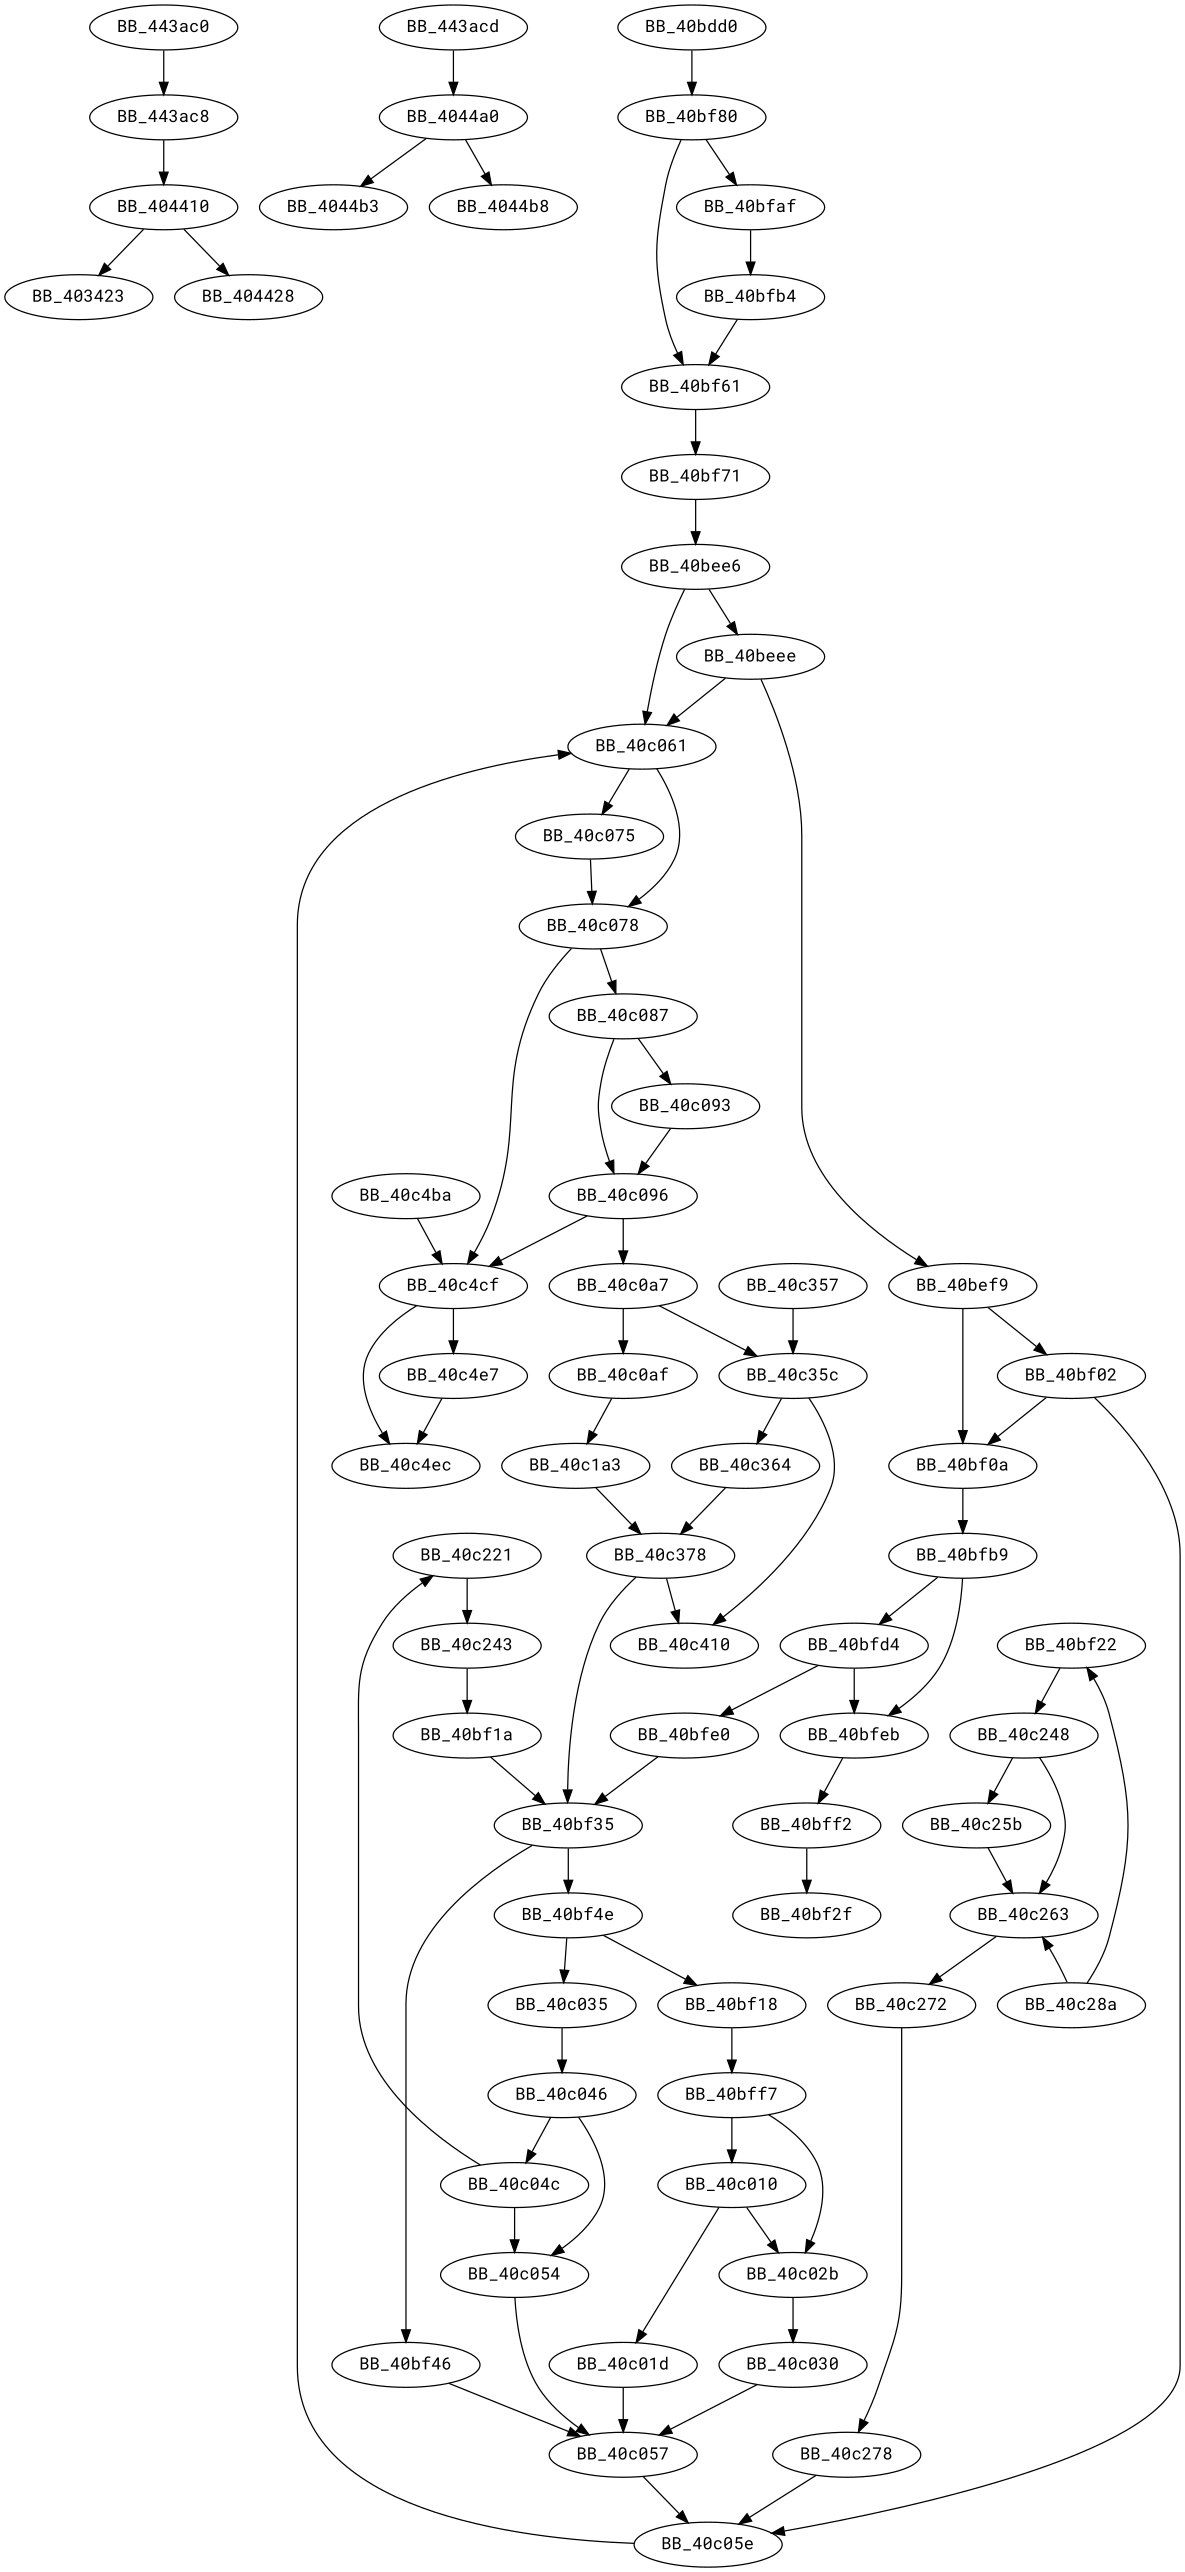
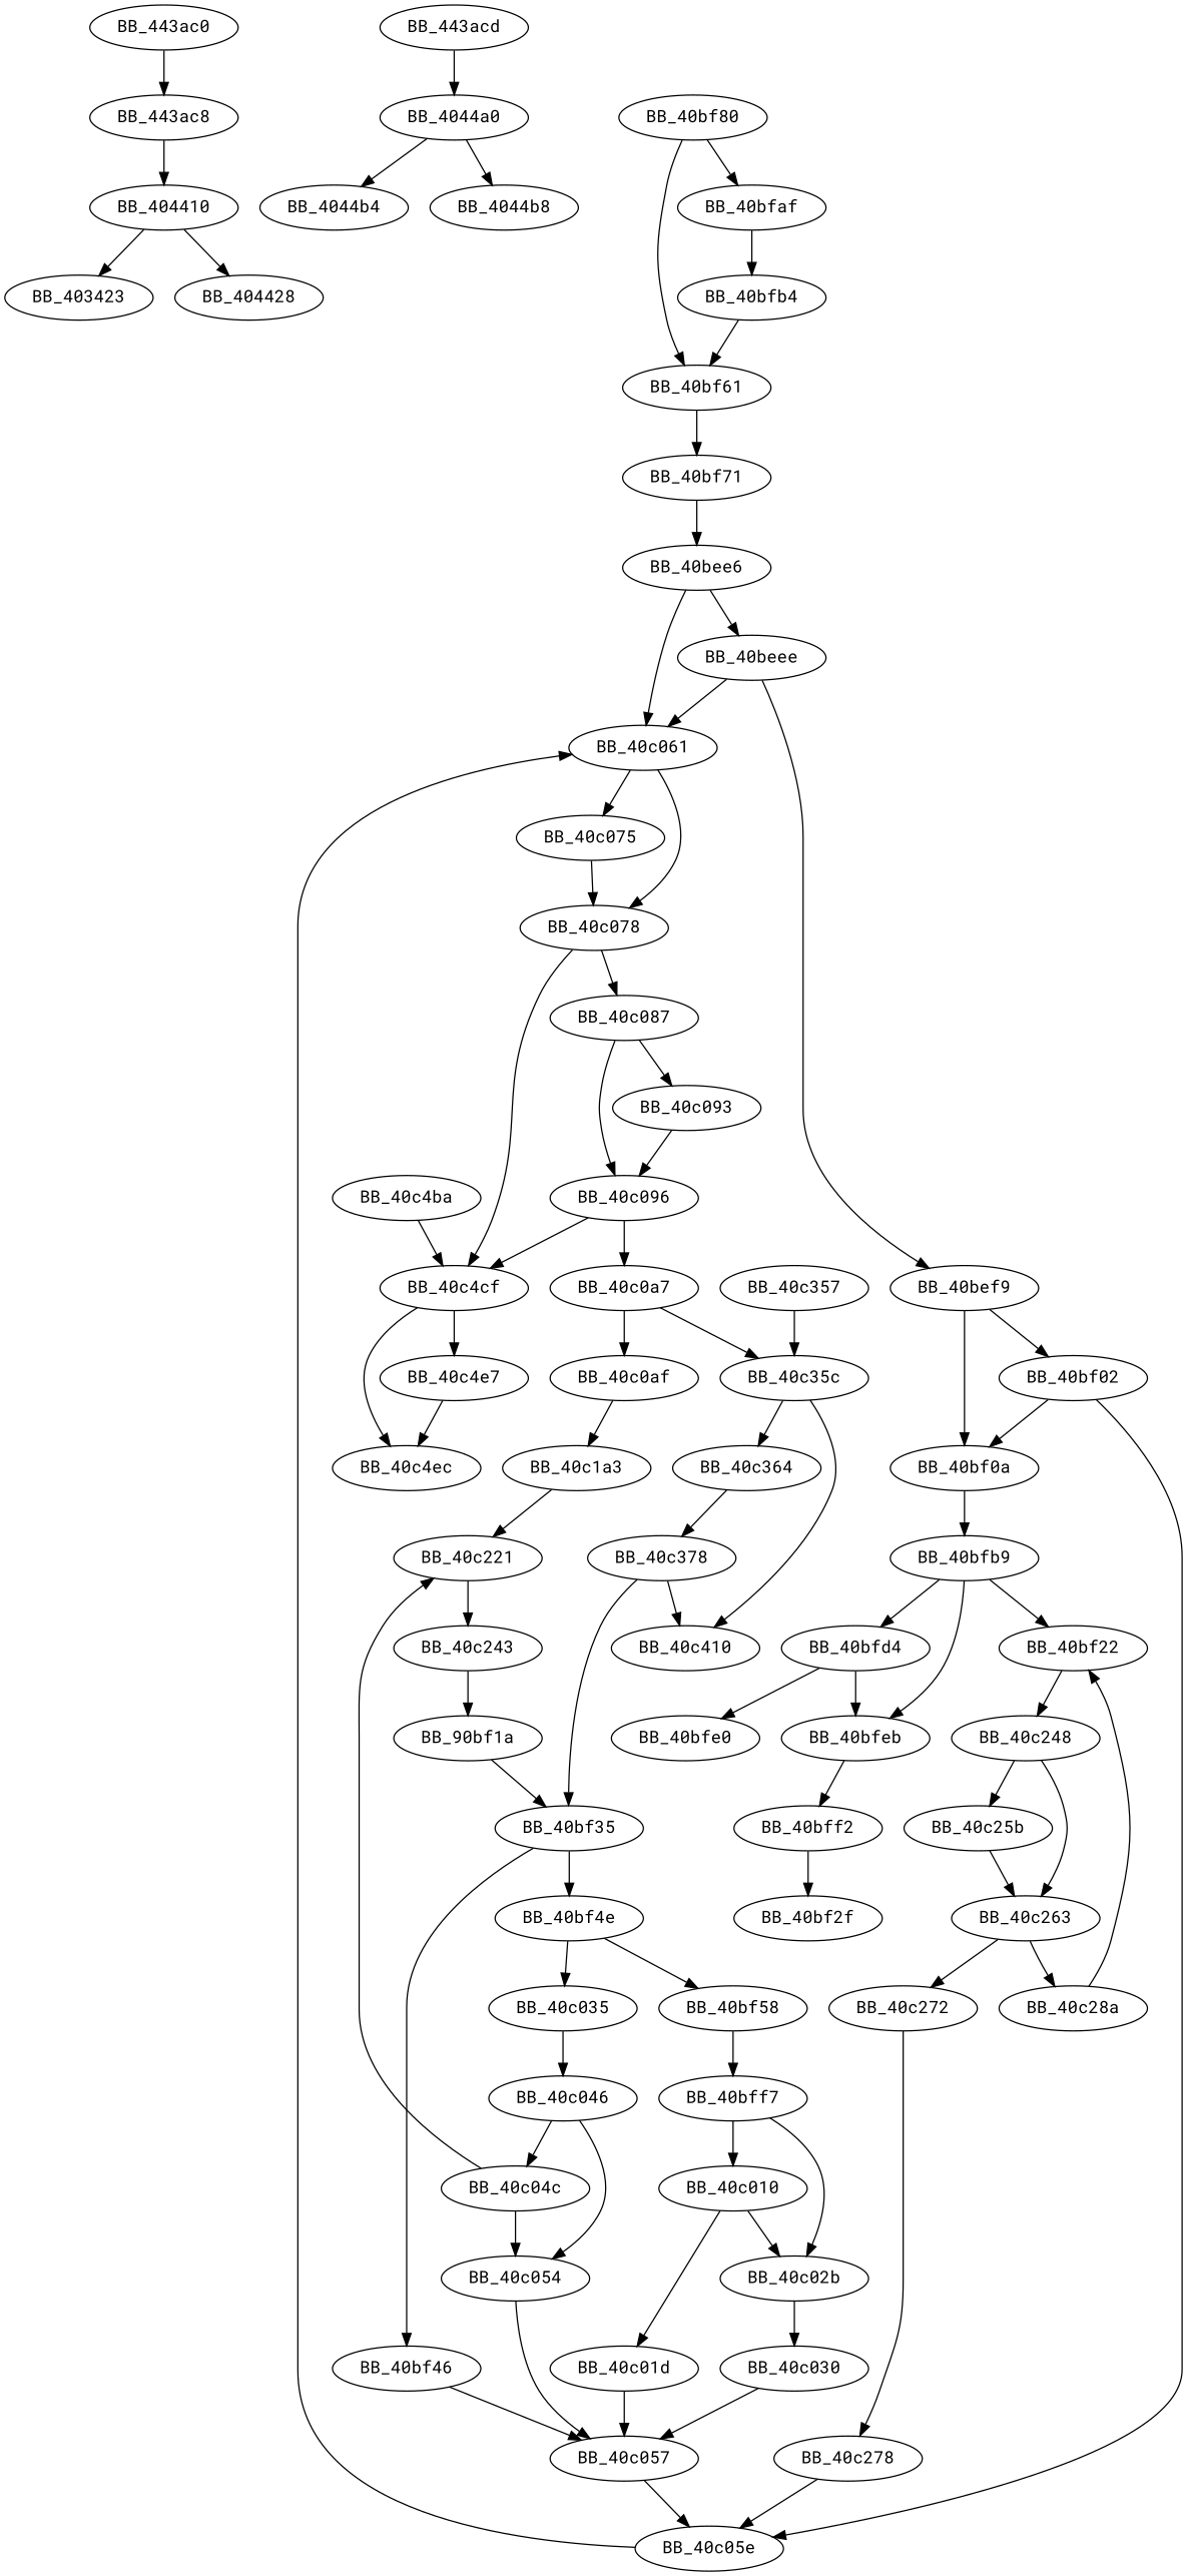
  digraph {
    fontname="Roboto Mono"
    node [fontname="Roboto Mono"]
    edge [fontname="Roboto Mono"]
    n1 [label=BB_403423]
    BB_404410
    BB_404428
    BB_4044a0
-   BB_4044b3
+   BB_4044b3 [label=BB_4044b4]
    BB_4044b8
-   BB_40bdd0
    BB_40bf80
    BB_40bf61
    BB_40bfaf
    BB_40bf71
    BB_40bfb4
    BB_40bee6
    BB_40beee
    BB_40c061
    BB_40bef9
    BB_40c075
    BB_40c078
    BB_40bf02
    BB_40bf0a
    BB_40c087
    BB_40c4cf
    BB_40c05e
    BB_40bfb9
    BB_40bf22
    BB_40bfd4
    BB_40bfeb
    BB_40c248
    BB_40bfe0
    BB_40bff2
-   BB_40bf1a
+   BB_40bf1a [label=BB_90bf1a]
    BB_40bf35
    BB_40bf46
    BB_40bf4e
    BB_40c057
-   BB_40bf58 [label=BB_40bf18]
+   BB_40bf58
    BB_40c035
    BB_40c25b
    BB_40c263
    BB_40c272
    BB_40c28a
    BB_40bff7
    BB_40c046
    BB_40c010
    BB_40c02b
    BB_40c04c
    BB_40c054
    BB_40c221
    BB_40c243
    BB_40c01d
    BB_40c030
    BB_40bf2f
    BB_40c093
    BB_40c096
    BB_40c4e7
    BB_40c4ec
    BB_40c0a7
    BB_40c0af
    BB_40c35c
    BB_40c1a3
    BB_40c364
    BB_40c410
    BB_40c378
    BB_40c278
    BB_40c357
    BB_40c4ba
    BB_443ac0
    BB_443ac8
    BB_443acd
    BB_404410 -> n1
    BB_404410 -> BB_404428
    BB_4044a0 -> BB_4044b3
    BB_4044a0 -> BB_4044b8
-   BB_40bdd0 -> BB_40bf80
    BB_40bf80 -> BB_40bf61
    BB_40bf80 -> BB_40bfaf
    BB_40bf61 -> BB_40bf71
    BB_40bfaf -> BB_40bfb4
    BB_40bf71 -> BB_40bee6
    BB_40bfb4 -> BB_40bf61
    BB_40bee6 -> BB_40beee
    BB_40bee6 -> BB_40c061
    BB_40beee -> BB_40c061
    BB_40beee -> BB_40bef9
    BB_40c061 -> BB_40c075
    BB_40c061 -> BB_40c078
    BB_40bef9 -> BB_40bf02
    BB_40bef9 -> BB_40bf0a
    BB_40c075 -> BB_40c078
    BB_40c078 -> BB_40c087
    BB_40c078 -> BB_40c4cf
    BB_40bf02 -> BB_40bf0a
    BB_40bf02 -> BB_40c05e
    BB_40bf0a -> BB_40bfb9
    BB_40c087 -> BB_40c093
    BB_40c087 -> BB_40c096
    BB_40c4cf -> BB_40c4e7
    BB_40c4cf -> BB_40c4ec
    BB_40c05e -> BB_40c061
+   BB_40bfb9 -> BB_40bf22
    BB_40bfb9 -> BB_40bfd4
    BB_40bfb9 -> BB_40bfeb
    BB_40bf22 -> BB_40c248
    BB_40bfd4 -> BB_40bfeb
    BB_40bfd4 -> BB_40bfe0
    BB_40bfeb -> BB_40bff2
    BB_40c248 -> BB_40c25b
    BB_40c248 -> BB_40c263
-   BB_40bfe0 -> BB_40bf35
    BB_40bff2 -> BB_40bf2f
    BB_40bf1a -> BB_40bf35
    BB_40bf35 -> BB_40bf46
    BB_40bf35 -> BB_40bf4e
    BB_40bf46 -> BB_40c057
    BB_40bf4e -> BB_40bf58
    BB_40bf4e -> BB_40c035
    BB_40c057 -> BB_40c05e
    BB_40bf58 -> BB_40bff7
    BB_40c035 -> BB_40c046
    BB_40c25b -> BB_40c263
    BB_40c263 -> BB_40c272
-   BB_40c28a -> BB_40c263
+   BB_40c263 -> BB_40c28a
    BB_40c272 -> BB_40c278
    BB_40c28a -> BB_40bf22
    BB_40bff7 -> BB_40c010
    BB_40bff7 -> BB_40c02b
    BB_40c046 -> BB_40c04c
    BB_40c046 -> BB_40c054
    BB_40c010 -> BB_40c02b
    BB_40c010 -> BB_40c01d
    BB_40c02b -> BB_40c030
    BB_40c04c -> BB_40c054
    BB_40c04c -> BB_40c221
    BB_40c054 -> BB_40c057
    BB_40c221 -> BB_40c243
    BB_40c243 -> BB_40bf1a
    BB_40c01d -> BB_40c057
    BB_40c030 -> BB_40c057
    BB_40c093 -> BB_40c096
    BB_40c096 -> BB_40c4cf
    BB_40c096 -> BB_40c0a7
    BB_40c4e7 -> BB_40c4ec
    BB_40c0a7 -> BB_40c0af
    BB_40c0a7 -> BB_40c35c
    BB_40c0af -> BB_40c1a3
    BB_40c35c -> BB_40c364
    BB_40c35c -> BB_40c410
-   BB_40c1a3 -> BB_40c378
+   BB_40c1a3 -> BB_40c221
    BB_40c364 -> BB_40c378
    BB_40c378 -> BB_40bf35
    BB_40c378 -> BB_40c410
    BB_40c278 -> BB_40c05e
    BB_40c357 -> BB_40c35c
    BB_40c4ba -> BB_40c4cf
    BB_443ac0 -> BB_443ac8
    BB_443ac8 -> BB_404410
    BB_443acd -> BB_4044a0
  }
